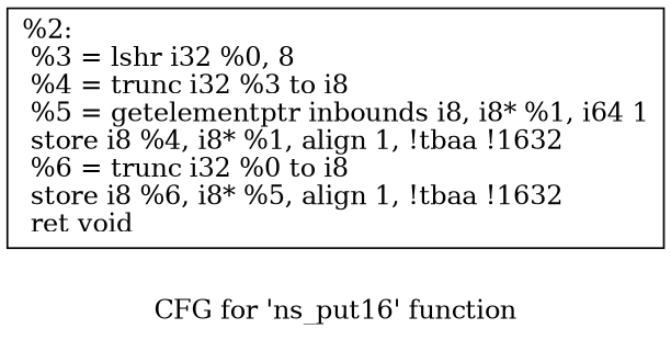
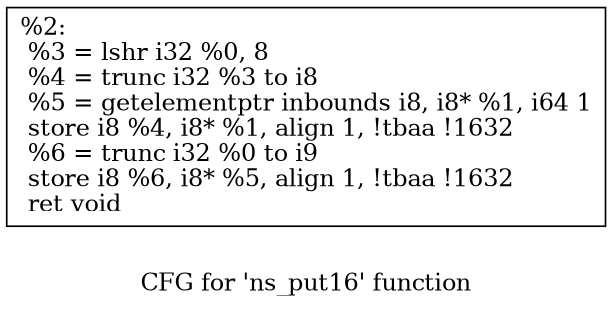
  digraph {
    label="CFG for 'ns_put16' function"
-   n1 [label="{%2:\l  %3 = lshr i32 %0, 8\l  %4 = trunc i32 %3 to i8\l  %5 = getelementptr inbounds i8, i8* %1, i64 1\l  store i8 %4, i8* %1, align 1, !tbaa !1632\l  %6 = trunc i32 %0 to i8\l  store i8 %6, i8* %5, align 1, !tbaa !1632\l  ret void\l}" shape=record]
+   n1 [label="{%2:\l  %3 = lshr i32 %0, 8\l  %4 = trunc i32 %3 to i8\l  %5 = getelementptr inbounds i8, i8* %1, i64 1\l  store i8 %4, i8* %1, align 1, !tbaa !1632\l  %6 = trunc i32 %0 to i9\l  store i8 %6, i8* %5, align 1, !tbaa !1632\l  ret void\l}" shape=record]
  }
